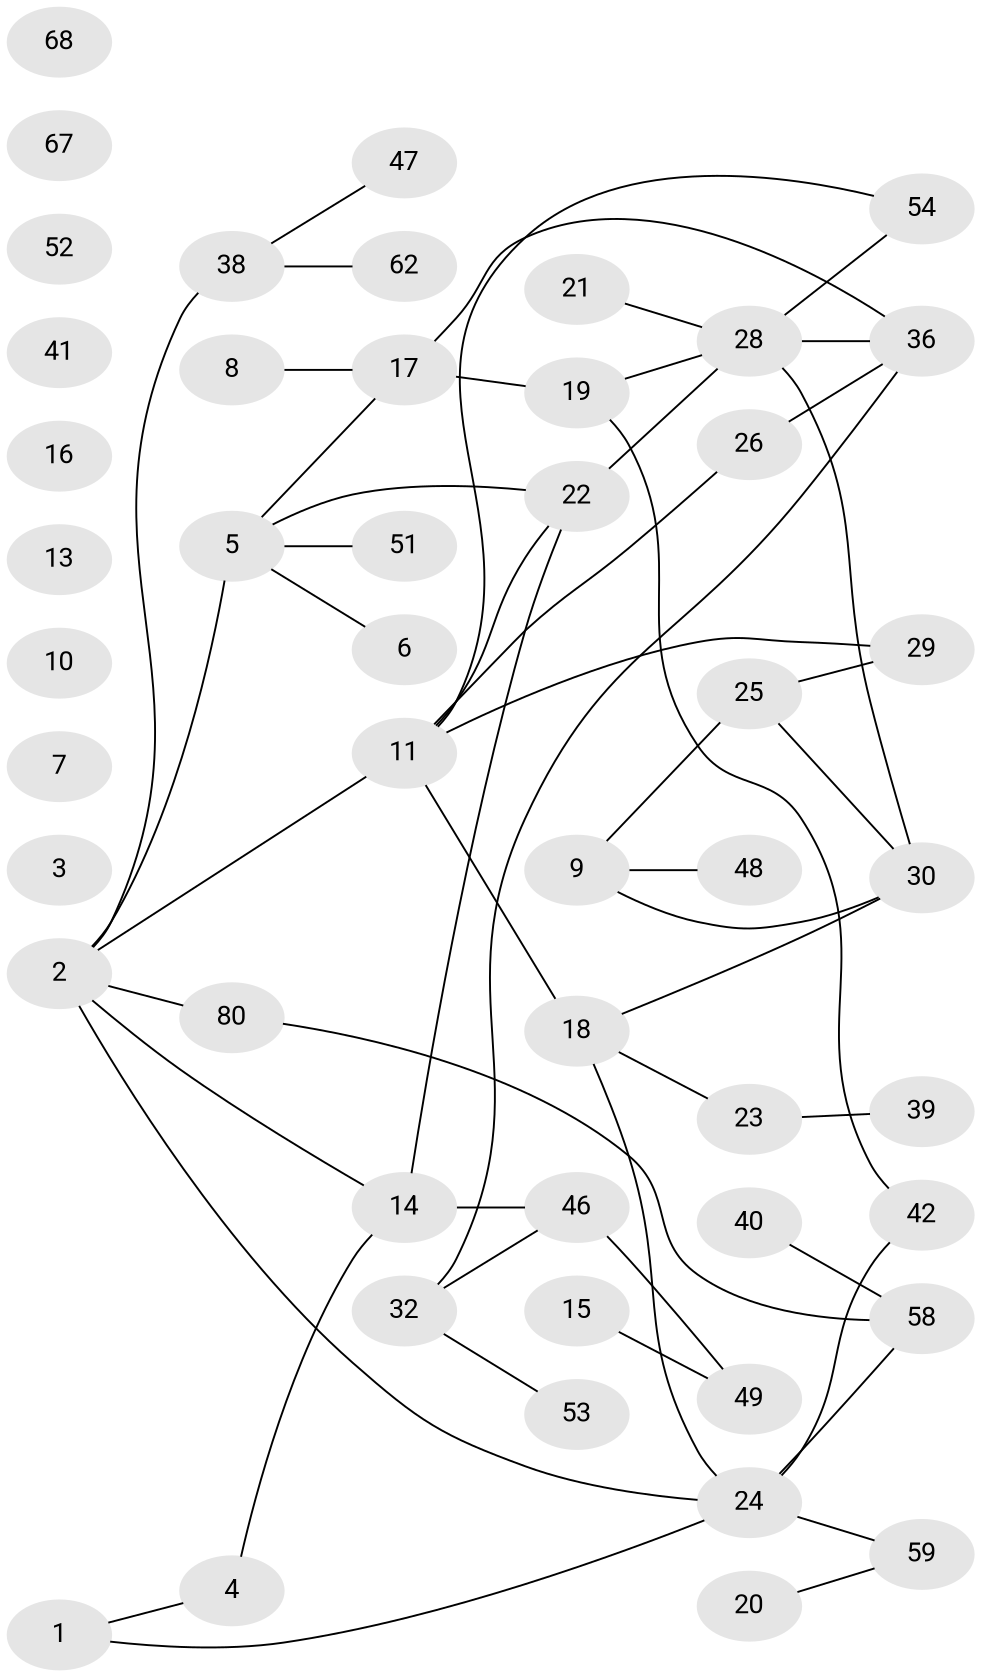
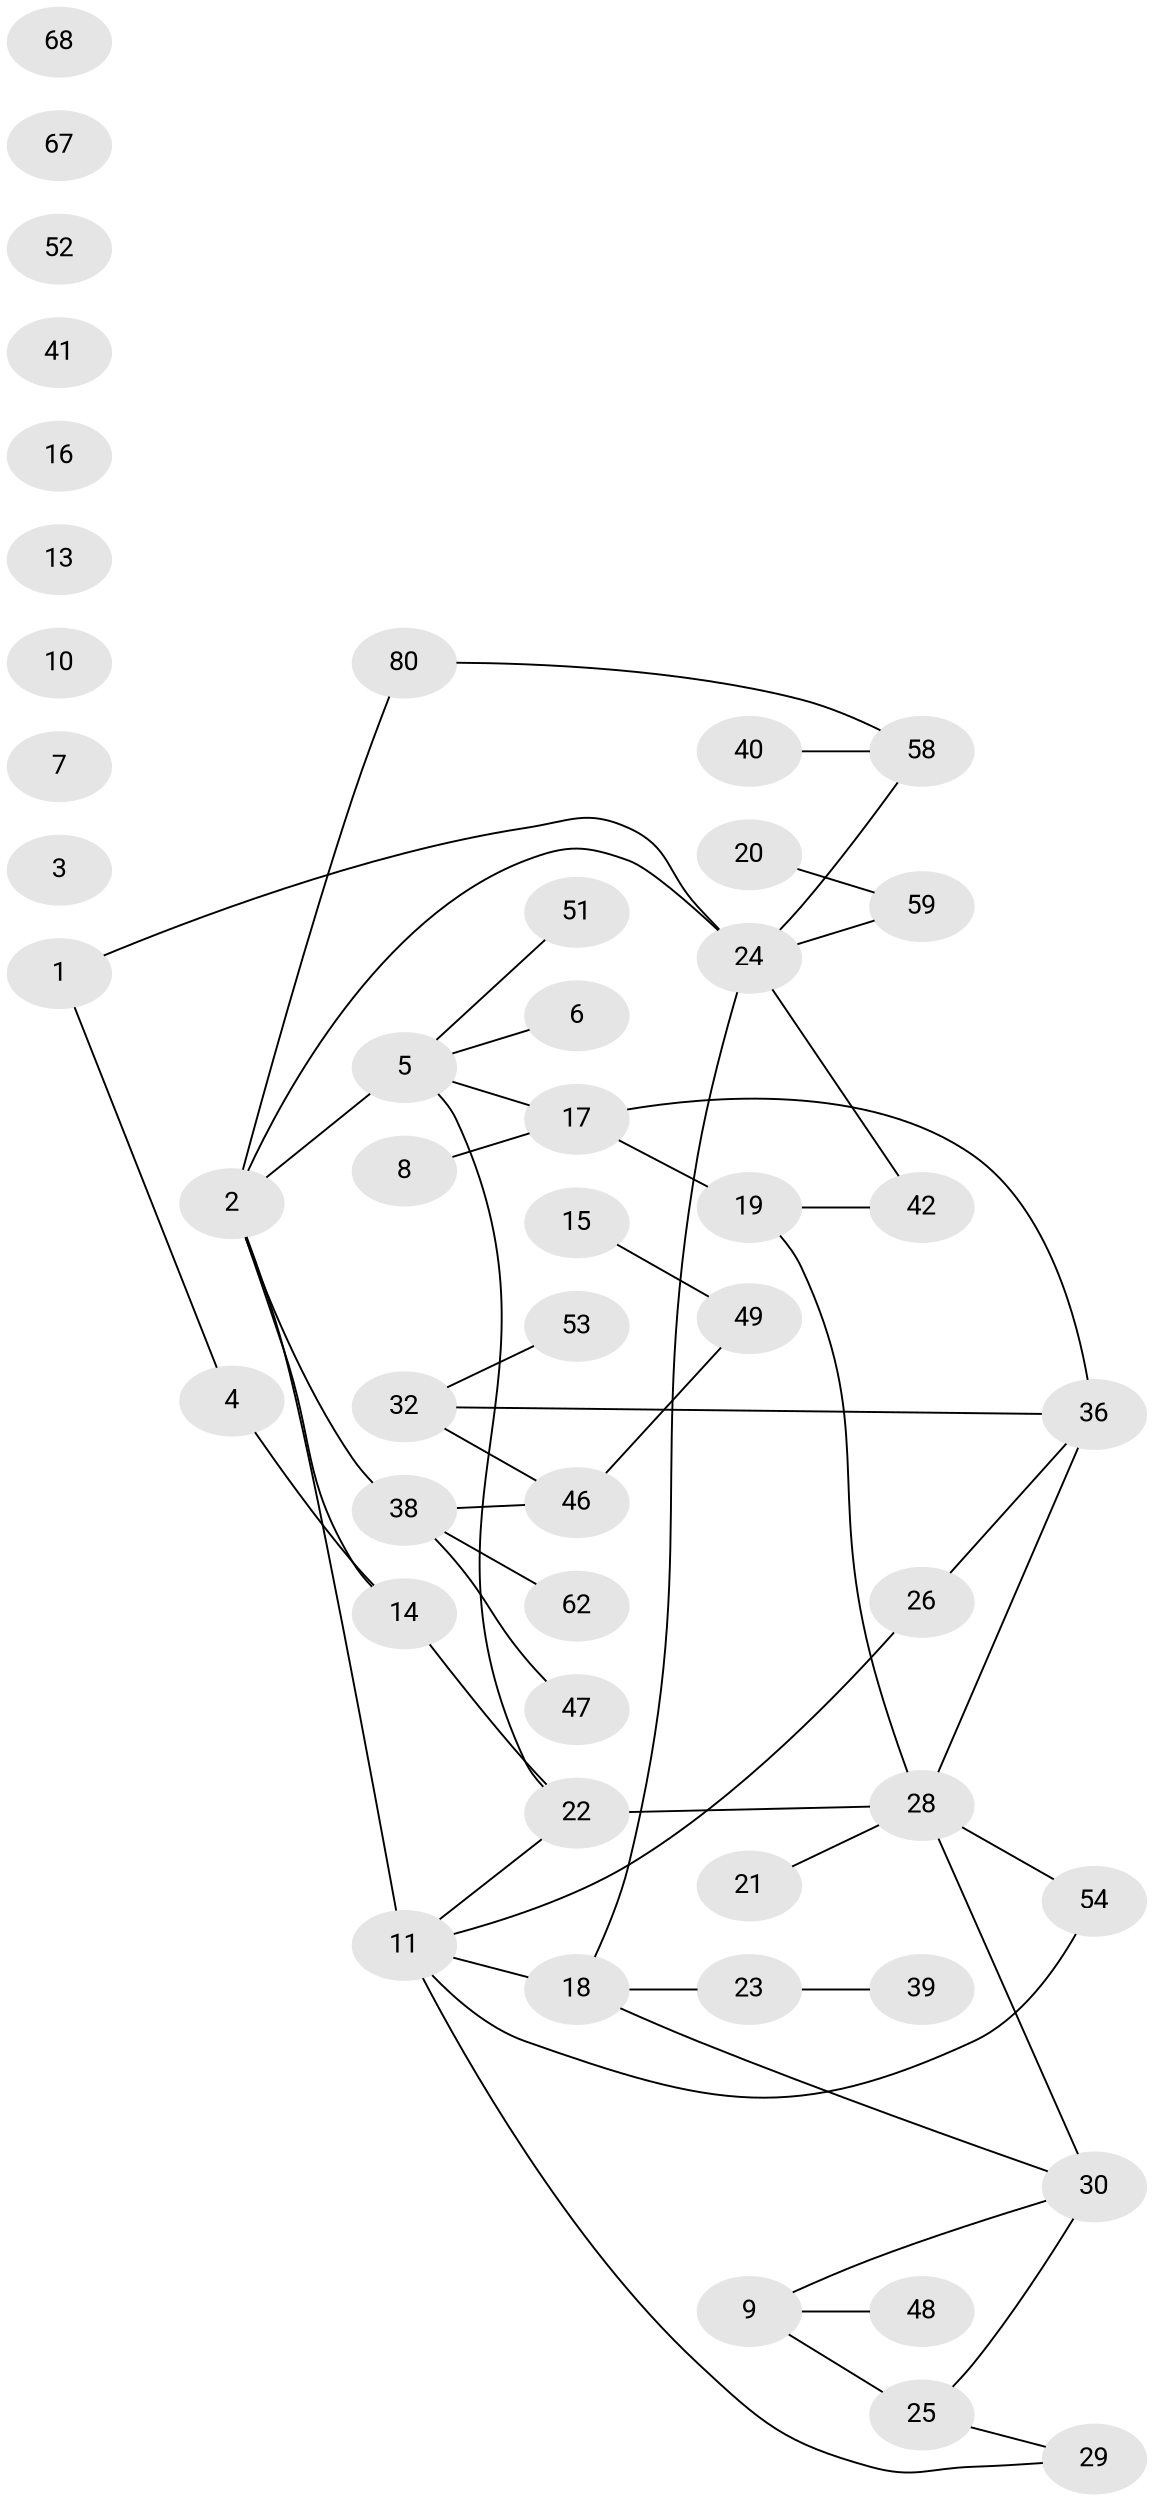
  graph {
    fontname=Roboto
    rankdir=LR
    node [color=gray90 fontname=Roboto style=filled]
    edge [fontname=Roboto]
    1 [super="+31"]
    4 [super="+33"]
    24 [super="+44"]
    14 [super="+72"]
    42
    59 [super="+63"]
    58
    2 [super="+34"]
    5 [super="+61"]
    11 [super="+12"]
    38
    n12 [label=80]
    6
    17 [super="+71"]
    22
    51 [super="+55"]
    18 [super="+43"]
    26
    29
    54
    47
    46 [super="+57"]
    62 [super="+65"]
    3
    19 [super="+37"]
    36 [super="+64"]
    28 [super="+60"]
    7
    8
    25 [super="+35"]
    30 [super="+45"]
    9
    48 [super="+66"]
    10
    23 [super="+27"]
    13
    15
    49
    16
    39
    20
    21 [super="+70"]
    32 [super="+56"]
    53
    40
    41
    52
    67 [super="+69"]
    68
    1 -- 4
    1 -- 24
    4 -- 14
    24 -- 42
    24 -- 59
    24 -- 58
    14 -- 22
    2 -- 24
    2 -- 14
    2 -- 5
    2 -- 11
    2 -- 38
    2 -- n12
    5 -- 6
    5 -- 17
    5 -- 22
    5 -- 51
    11 -- 22
    11 -- 18
    11 -- 26
    11 -- 29
    11 -- 54
    38 -- 47
-   14 -- 46
+   38 -- 46
    38 -- 62
    n12 -- 58
    17 -- 19
    17 -- 36 [weight=2]
    22 -- 28
    18 -- 24
    18 -- 30
    18 -- 23
    26 -- 36
    46 -- 49
    19 -- 42
    19 -- 28
    28 -- 54
    28 -- 36
    28 -- 30
    8 -- 17
    25 -- 29
    25 -- 30
    9 -- 25
    9 -- 30
    9 -- 48
    23 -- 39
    15 -- 49
    20 -- 59
    21 -- 28
    32 -- 46
    32 -- 36
    32 -- 53
    40 -- 58
  }
